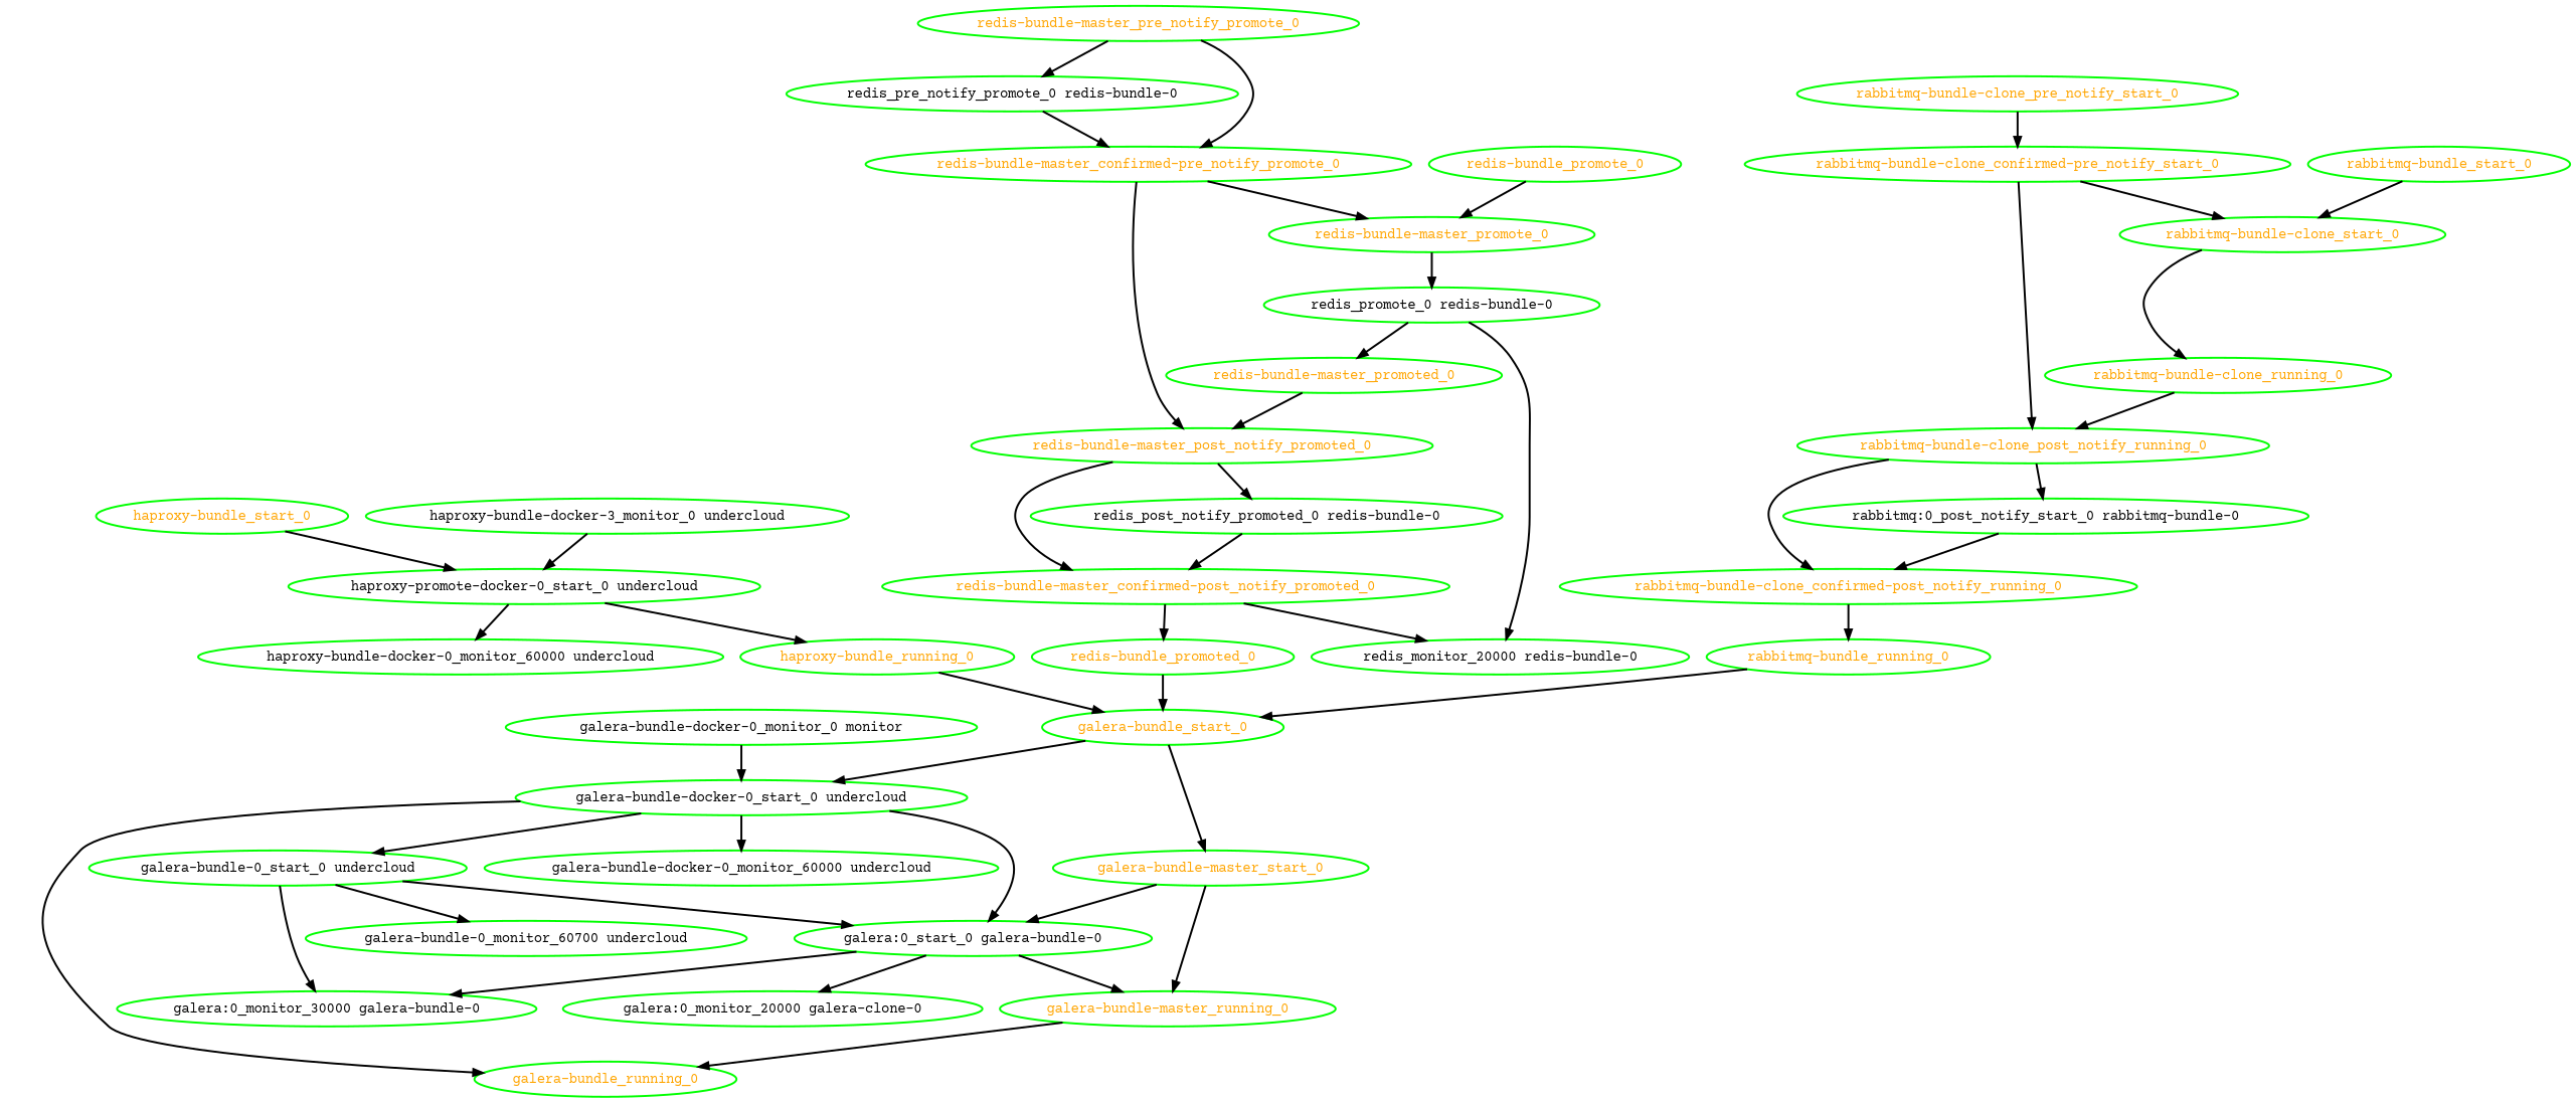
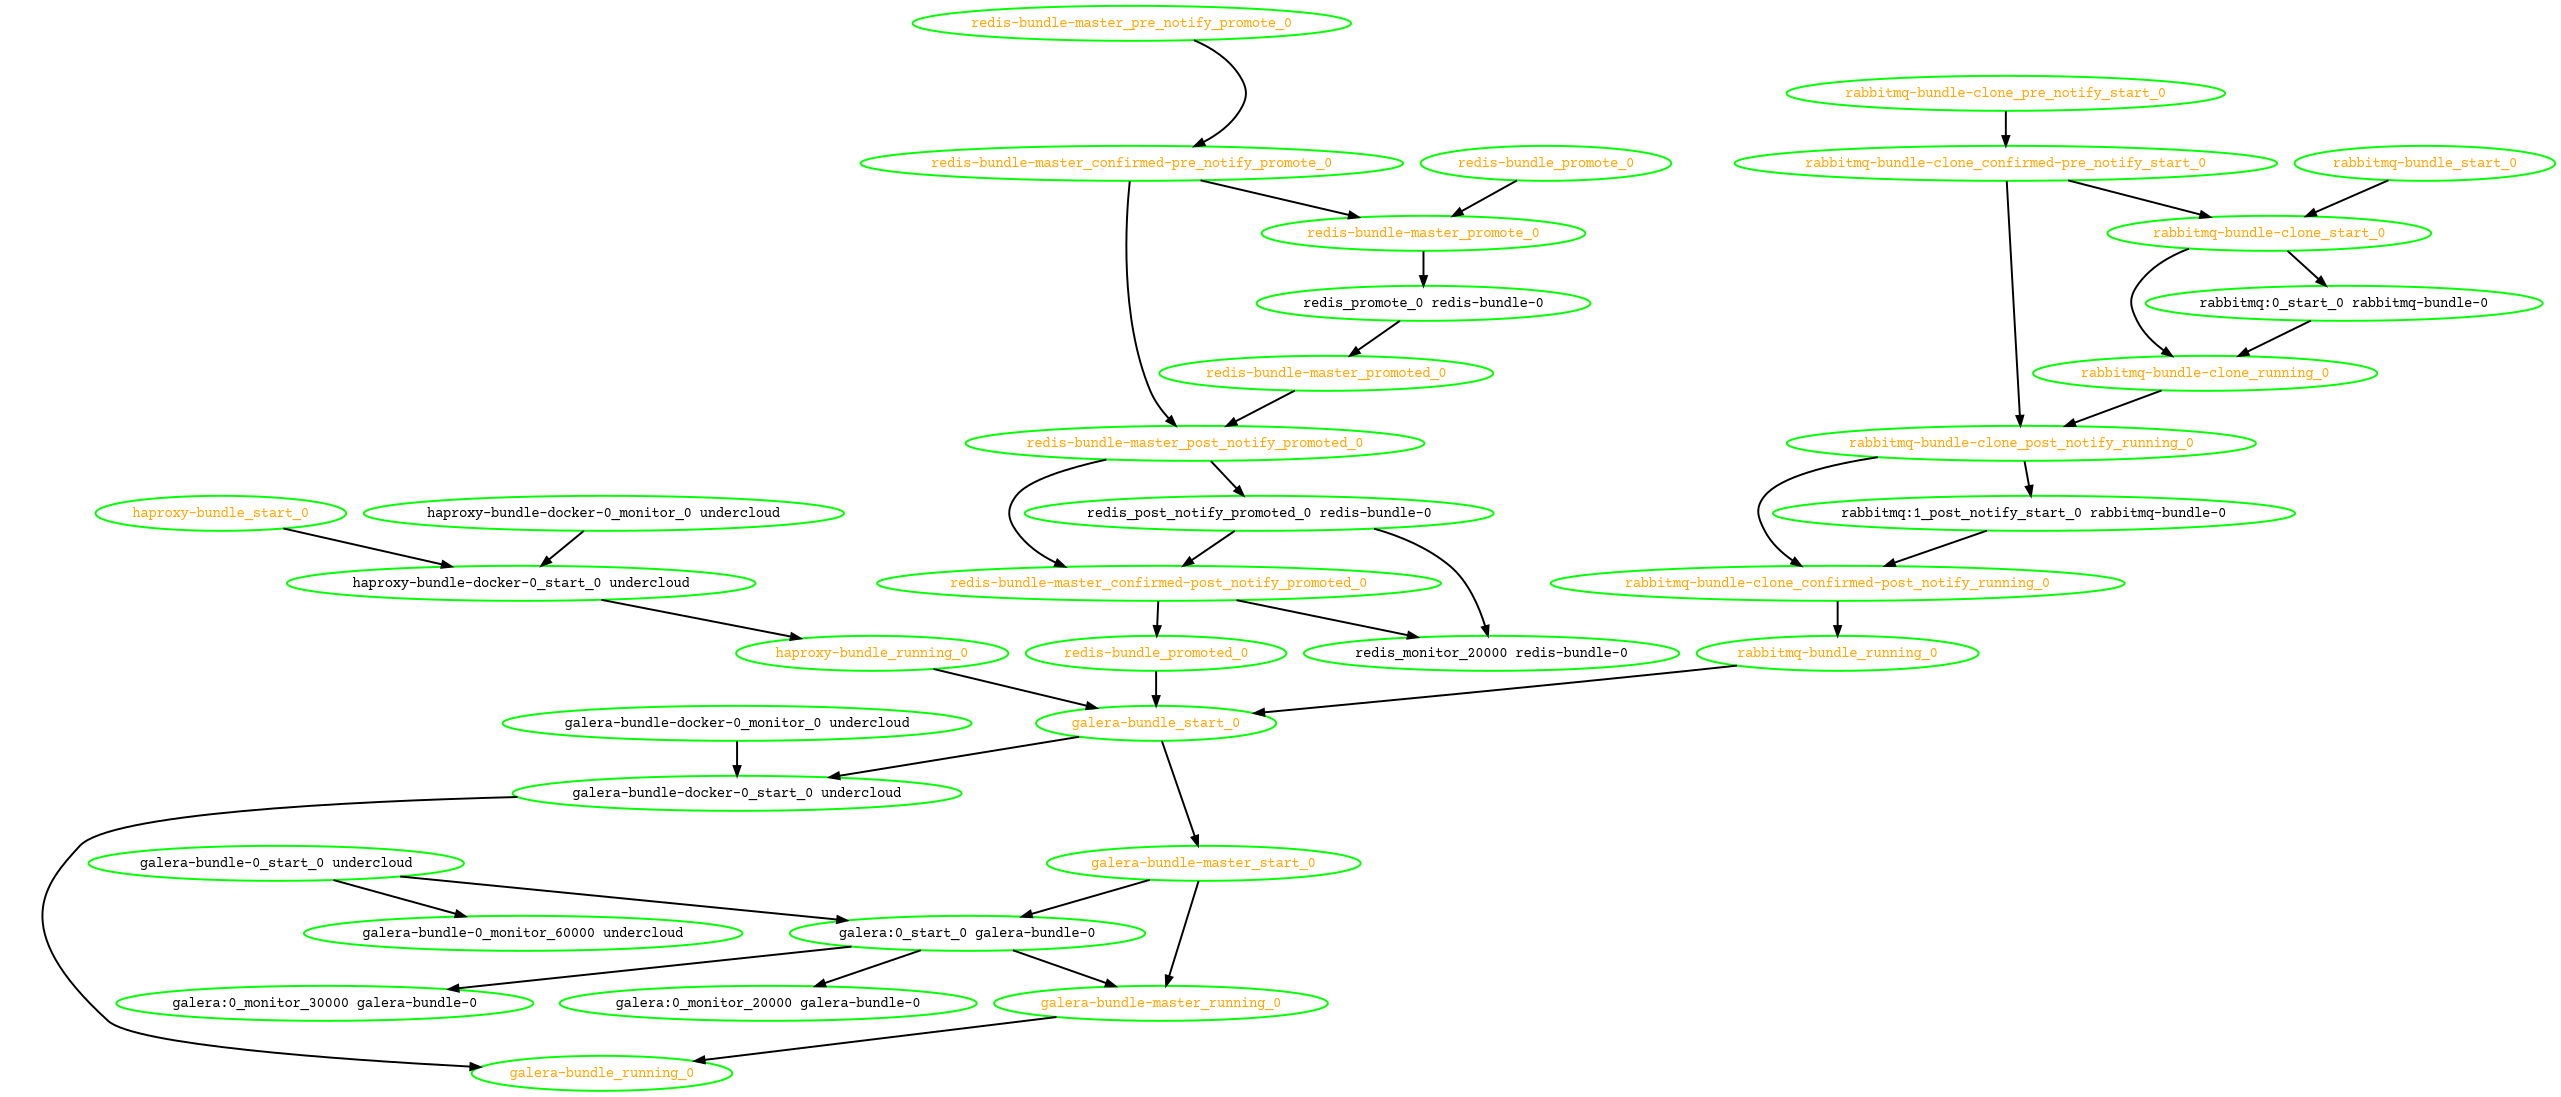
  digraph {
    fontname="Courier Prime"
    node [color=green fontcolor=orange fontname="Courier Prime" style=bold]
    edge [fontname="Courier Prime" style=bold]
-   "galera-bundle-0_monitor_60000 undercloud" [fontcolor=black label="galera-bundle-0_monitor_60700 undercloud"]
+   "galera-bundle-0_monitor_60000 undercloud" [fontcolor=black]
    "galera-bundle-0_start_0 undercloud" [fontcolor=black]
    "galera:0_monitor_30000 galera-bundle-0" [fontcolor=black]
    "galera:0_start_0 galera-bundle-0" [fontcolor=black]
-   "galera:0_monitor_20000 galera-bundle-0" [fontcolor=black label="galera:0_monitor_20000 galera-clone-0"]
+   "galera:0_monitor_20000 galera-bundle-0" [fontcolor=black]
    "galera-bundle-master_running_0"
    "galera-bundle_running_0"
-   "galera-bundle-docker-0_monitor_0 undercloud" [fontcolor=black label="galera-bundle-docker-0_monitor_0 monitor"]
+   "galera-bundle-docker-0_monitor_0 undercloud" [fontcolor=black]
    "galera-bundle-docker-0_start_0 undercloud" [fontcolor=black]
-   "galera-bundle-docker-0_monitor_60000 undercloud" [fontcolor=black]
    "galera-bundle-master_start_0"
    "galera-bundle_start_0"
-   "haproxy-bundle-docker-0_monitor_0 undercloud" [fontcolor=black label="haproxy-bundle-docker-3_monitor_0 undercloud"]
-   "haproxy-bundle-docker-0_start_0 undercloud" [fontcolor=black label="haproxy-promote-docker-0_start_0 undercloud"]
-   "haproxy-bundle-docker-0_monitor_60000 undercloud" [fontcolor=black]
+   "haproxy-bundle-docker-0_monitor_0 undercloud" [fontcolor=black]
+   "haproxy-bundle-docker-0_start_0 undercloud" [fontcolor=black]
    "haproxy-bundle_running_0"
    "haproxy-bundle_start_0"
    "rabbitmq-bundle-clone_confirmed-post_notify_running_0"
    "rabbitmq-bundle_running_0"
    "rabbitmq-bundle-clone_confirmed-pre_notify_start_0"
    "rabbitmq-bundle-clone_post_notify_running_0"
    "rabbitmq-bundle-clone_start_0"
-   "rabbitmq:0_post_notify_start_0 rabbitmq-bundle-0" [fontcolor=black]
+   "rabbitmq:0_post_notify_start_0 rabbitmq-bundle-0" [fontcolor=black label="rabbitmq:1_post_notify_start_0 rabbitmq-bundle-0"]
    "rabbitmq-bundle-clone_running_0"
+   "rabbitmq:0_start_0 rabbitmq-bundle-0" [fontcolor=black]
    "rabbitmq-bundle-clone_pre_notify_start_0"
    "rabbitmq-bundle_start_0"
    "redis-bundle-master_confirmed-post_notify_promoted_0"
    "redis-bundle_promoted_0"
    "redis_monitor_20000 redis-bundle-0" [fontcolor=black]
    "redis-bundle-master_confirmed-pre_notify_promote_0"
    "redis-bundle-master_post_notify_promoted_0"
    "redis-bundle-master_promote_0"
    "redis_post_notify_promoted_0 redis-bundle-0" [fontcolor=black]
    "redis_promote_0 redis-bundle-0" [fontcolor=black]
    "redis-bundle-master_promoted_0"
    "redis-bundle-master_pre_notify_promote_0"
-   "redis_pre_notify_promote_0 redis-bundle-0" [fontcolor=black]
    "redis-bundle_promote_0"
    "galera-bundle-0_start_0 undercloud" -> "galera-bundle-0_monitor_60000 undercloud"
-   "galera-bundle-0_start_0 undercloud" -> "galera:0_monitor_30000 galera-bundle-0"
    "galera-bundle-0_start_0 undercloud" -> "galera:0_start_0 galera-bundle-0"
    "galera:0_start_0 galera-bundle-0" -> "galera:0_monitor_30000 galera-bundle-0"
    "galera:0_start_0 galera-bundle-0" -> "galera:0_monitor_20000 galera-bundle-0"
    "galera:0_start_0 galera-bundle-0" -> "galera-bundle-master_running_0"
    "galera-bundle-master_running_0" -> "galera-bundle_running_0"
    "galera-bundle-docker-0_monitor_0 undercloud" -> "galera-bundle-docker-0_start_0 undercloud"
-   "galera-bundle-docker-0_start_0 undercloud" -> "galera-bundle-0_start_0 undercloud"
-   "galera-bundle-docker-0_start_0 undercloud" -> "galera:0_start_0 galera-bundle-0"
    "galera-bundle-docker-0_start_0 undercloud" -> "galera-bundle_running_0"
-   "galera-bundle-docker-0_start_0 undercloud" -> "galera-bundle-docker-0_monitor_60000 undercloud"
    "galera-bundle-master_start_0" -> "galera:0_start_0 galera-bundle-0"
    "galera-bundle-master_start_0" -> "galera-bundle-master_running_0"
    "galera-bundle_start_0" -> "galera-bundle-docker-0_start_0 undercloud"
    "galera-bundle_start_0" -> "galera-bundle-master_start_0"
    "haproxy-bundle-docker-0_monitor_0 undercloud" -> "haproxy-bundle-docker-0_start_0 undercloud"
-   "haproxy-bundle-docker-0_start_0 undercloud" -> "haproxy-bundle-docker-0_monitor_60000 undercloud"
    "haproxy-bundle-docker-0_start_0 undercloud" -> "haproxy-bundle_running_0"
    "haproxy-bundle_running_0" -> "galera-bundle_start_0"
    "haproxy-bundle_start_0" -> "haproxy-bundle-docker-0_start_0 undercloud"
    "rabbitmq-bundle-clone_confirmed-post_notify_running_0" -> "rabbitmq-bundle_running_0"
    "rabbitmq-bundle_running_0" -> "galera-bundle_start_0"
    "rabbitmq-bundle-clone_confirmed-pre_notify_start_0" -> "rabbitmq-bundle-clone_post_notify_running_0"
    "rabbitmq-bundle-clone_confirmed-pre_notify_start_0" -> "rabbitmq-bundle-clone_start_0"
    "rabbitmq-bundle-clone_post_notify_running_0" -> "rabbitmq-bundle-clone_confirmed-post_notify_running_0"
    "rabbitmq-bundle-clone_post_notify_running_0" -> "rabbitmq:0_post_notify_start_0 rabbitmq-bundle-0"
    "rabbitmq-bundle-clone_start_0" -> "rabbitmq-bundle-clone_running_0"
+   "rabbitmq-bundle-clone_start_0" -> "rabbitmq:0_start_0 rabbitmq-bundle-0"
    "rabbitmq:0_post_notify_start_0 rabbitmq-bundle-0" -> "rabbitmq-bundle-clone_confirmed-post_notify_running_0"
    "rabbitmq-bundle-clone_running_0" -> "rabbitmq-bundle-clone_post_notify_running_0"
+   "rabbitmq:0_start_0 rabbitmq-bundle-0" -> "rabbitmq-bundle-clone_running_0"
    "rabbitmq-bundle-clone_pre_notify_start_0" -> "rabbitmq-bundle-clone_confirmed-pre_notify_start_0"
    "rabbitmq-bundle_start_0" -> "rabbitmq-bundle-clone_start_0"
    "redis-bundle-master_confirmed-post_notify_promoted_0" -> "redis-bundle_promoted_0"
    "redis-bundle-master_confirmed-post_notify_promoted_0" -> "redis_monitor_20000 redis-bundle-0"
    "redis-bundle_promoted_0" -> "galera-bundle_start_0"
    "redis-bundle-master_confirmed-pre_notify_promote_0" -> "redis-bundle-master_post_notify_promoted_0"
    "redis-bundle-master_confirmed-pre_notify_promote_0" -> "redis-bundle-master_promote_0"
    "redis-bundle-master_post_notify_promoted_0" -> "redis-bundle-master_confirmed-post_notify_promoted_0"
    "redis-bundle-master_post_notify_promoted_0" -> "redis_post_notify_promoted_0 redis-bundle-0"
    "redis-bundle-master_promote_0" -> "redis_promote_0 redis-bundle-0"
    "redis_post_notify_promoted_0 redis-bundle-0" -> "redis-bundle-master_confirmed-post_notify_promoted_0"
-   "redis_promote_0 redis-bundle-0" -> "redis_monitor_20000 redis-bundle-0"
+   "redis_post_notify_promoted_0 redis-bundle-0" -> "redis_monitor_20000 redis-bundle-0"
    "redis_promote_0 redis-bundle-0" -> "redis-bundle-master_promoted_0"
    "redis-bundle-master_promoted_0" -> "redis-bundle-master_post_notify_promoted_0"
    "redis-bundle-master_pre_notify_promote_0" -> "redis-bundle-master_confirmed-pre_notify_promote_0"
-   "redis-bundle-master_pre_notify_promote_0" -> "redis_pre_notify_promote_0 redis-bundle-0"
-   "redis_pre_notify_promote_0 redis-bundle-0" -> "redis-bundle-master_confirmed-pre_notify_promote_0"
    "redis-bundle_promote_0" -> "redis-bundle-master_promote_0"
  }
